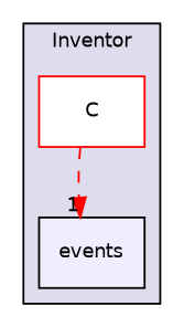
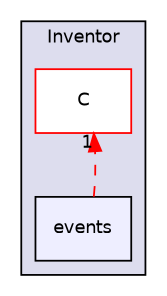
  digraph {
    compound=true
    node [fontname=Helvetica fontsize=10 shape=box style=filled]
    n1 [color=red fillcolor=white label=C]
    n2 [fillcolor="#eeeeff" label=events pencolor=black]
    subgraph cluster_1 {
      bgcolor="#ddddee"
      fontname=Helvetica
      fontsize=10
      label=Inventor
      pencolor=black
      n1
      n2
    }
-   n1 -> n2 [headlabel=1 labeldistance=1.5 labelfontname=Helvetica labelfontsize=10 color=red style=dashed]
+   n2 -> n1 [headlabel=1 labeldistance=1.5 labelfontname=Helvetica labelfontsize=10 color=red style=dashed]
  }
